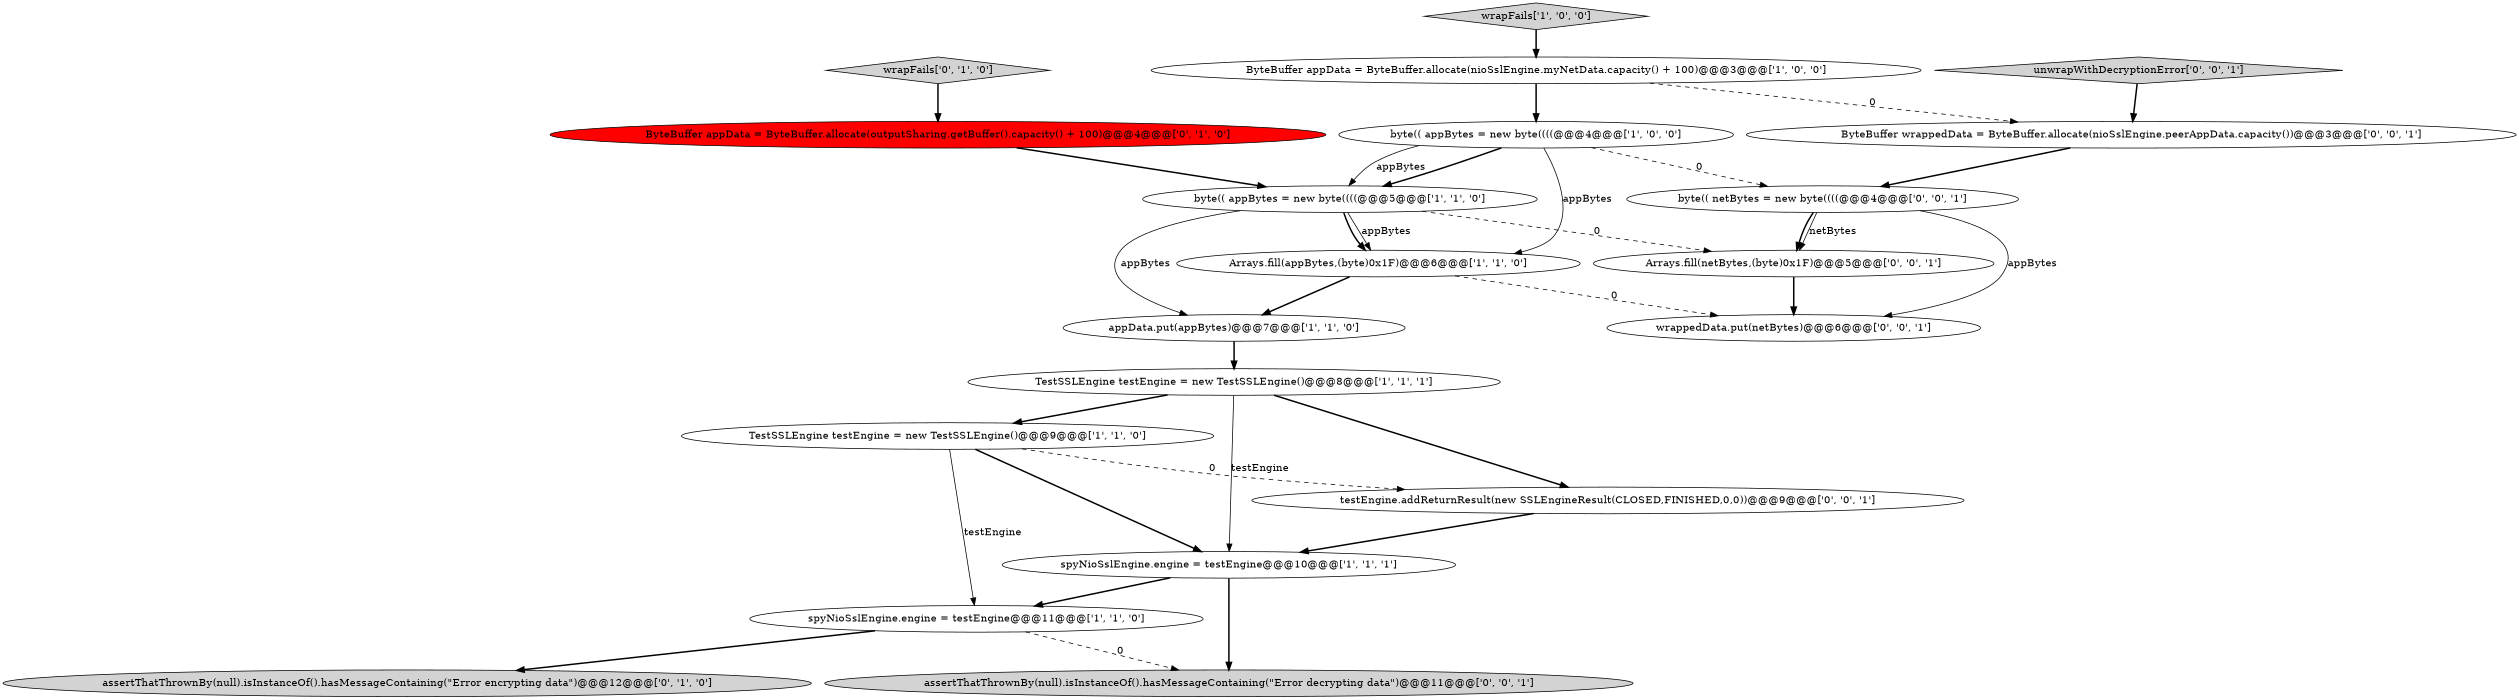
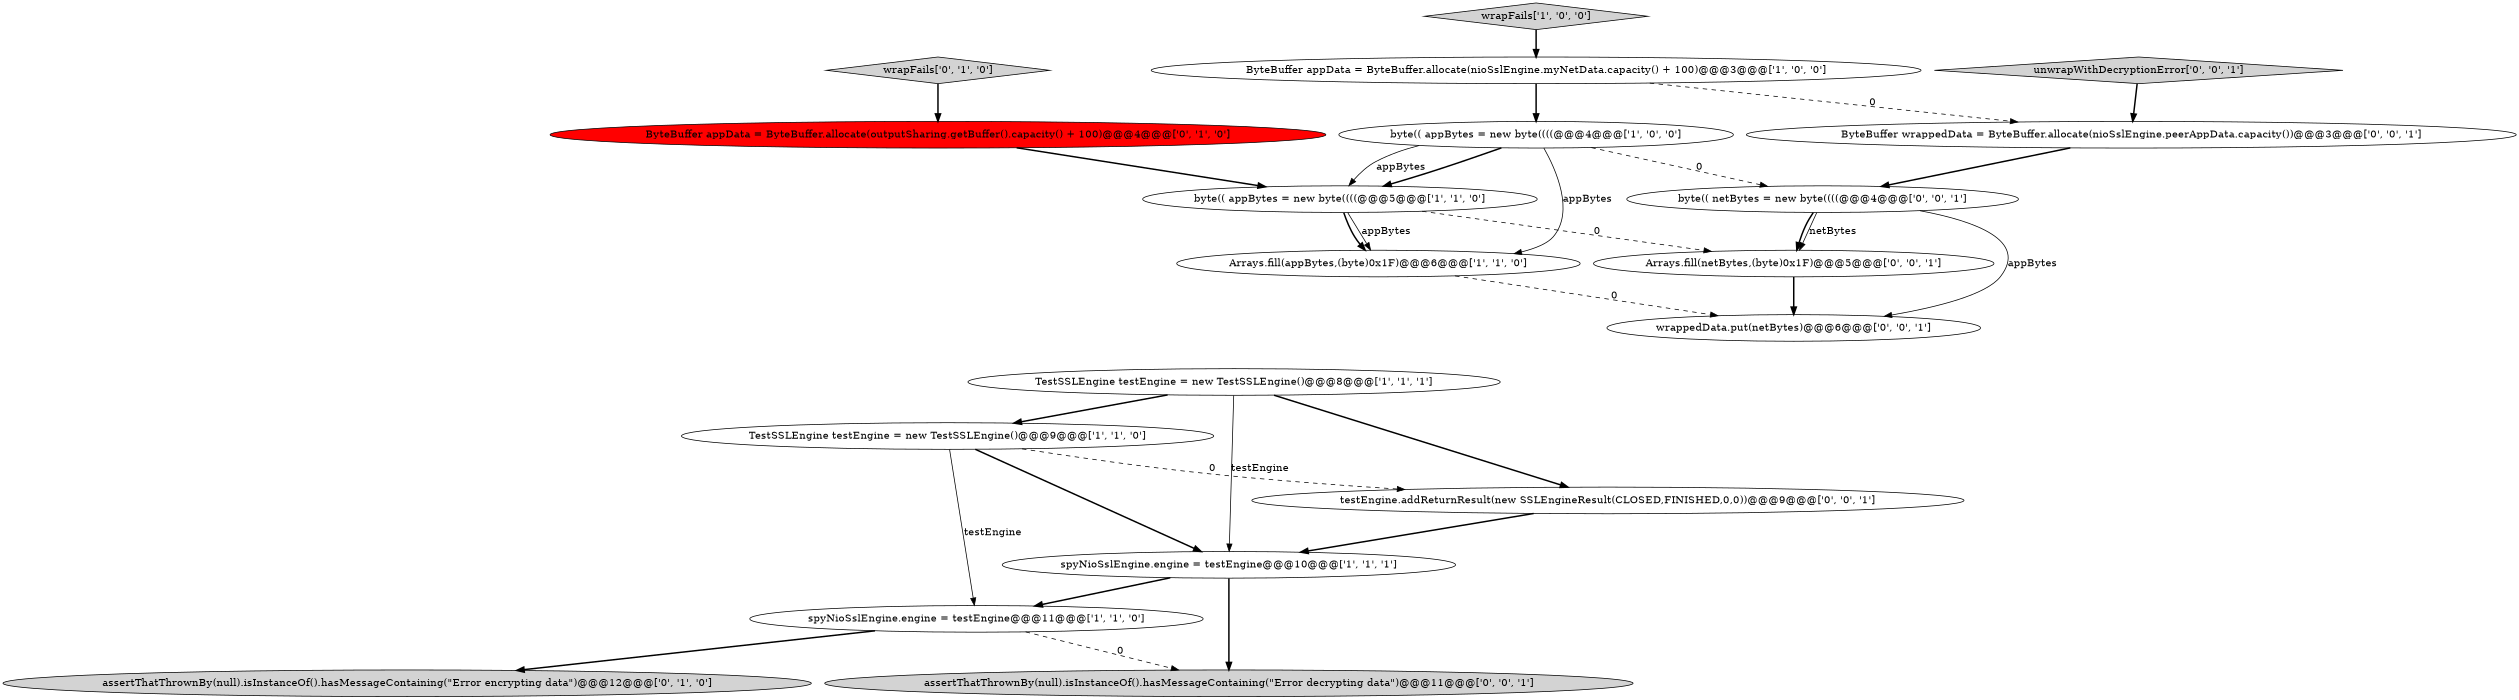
  digraph {
    node [fillcolor=white shape=ellipse style=filled]
    edge [style=bold]
    n1 [label="TestSSLEngine testEngine = new TestSSLEngine()@@@8@@@['1', '1', '1']"]
    n2 [label="TestSSLEngine testEngine = new TestSSLEngine()@@@9@@@['1', '1', '0']"]
    n3 [label="spyNioSslEngine.engine = testEngine@@@10@@@['1', '1', '1']"]
    n4 [label="testEngine.addReturnResult(new SSLEngineResult(CLOSED,FINISHED,0,0))@@@9@@@['0', '0', '1']"]
    n5 [label="spyNioSslEngine.engine = testEngine@@@11@@@['1', '1', '0']"]
    n6 [fillcolor=lightgray label="assertThatThrownBy(null).isInstanceOf().hasMessageContaining(\"Error decrypting data\")@@@11@@@['0', '0', '1']"]
-   n7 [label="appData.put(appBytes)@@@7@@@['1', '1', '0']"]
    n8 [fillcolor=lightgray label="wrapFails['0', '1', '0']" shape=diamond]
    n9 [fillcolor=red label="ByteBuffer appData = ByteBuffer.allocate(outputSharing.getBuffer().capacity() + 100)@@@4@@@['0', '1', '0']"]
    n10 [label="byte(( appBytes = new byte((((@@@5@@@['1', '1', '0']"]
    n11 [fillcolor=lightgray label="wrapFails['1', '0', '0']" shape=diamond]
    n12 [label="ByteBuffer appData = ByteBuffer.allocate(nioSslEngine.myNetData.capacity() + 100)@@@3@@@['1', '0', '0']"]
    n13 [label="ByteBuffer wrappedData = ByteBuffer.allocate(nioSslEngine.peerAppData.capacity())@@@3@@@['0', '0', '1']"]
    n14 [label="byte(( appBytes = new byte((((@@@4@@@['1', '0', '0']"]
    n15 [label="Arrays.fill(netBytes,(byte)0x1F)@@@5@@@['0', '0', '1']"]
    n16 [label="wrappedData.put(netBytes)@@@6@@@['0', '0', '1']"]
    n17 [label="byte(( netBytes = new byte((((@@@4@@@['0', '0', '1']"]
    n18 [label="Arrays.fill(appBytes,(byte)0x1F)@@@6@@@['1', '1', '0']"]
    n19 [fillcolor=lightgray label="assertThatThrownBy(null).isInstanceOf().hasMessageContaining(\"Error encrypting data\")@@@12@@@['0', '1', '0']"]
    n20 [fillcolor=lightgray label="unwrapWithDecryptionError['0', '0', '1']" shape=diamond]
    n1 -> n2
    n1 -> n3 [label=testEngine style=solid]
    n1 -> n4
    n2 -> n3
    n2 -> n4 [label=0 style=dashed]
    n2 -> n5 [label=testEngine style=solid]
    n3 -> n5
    n3 -> n6
    n4 -> n3
    n5 -> n6 [label=0 style=dashed]
    n5 -> n19
-   n7 -> n1
    n8 -> n9
    n9 -> n10
-   n10 -> n7 [label=appBytes style=solid]
    n10 -> n15 [label=0 style=dashed]
    n10 -> n18 [label=appBytes style=solid]
    n10 -> n18
    n11 -> n12
    n12 -> n13 [label=0 style=dashed]
    n12 -> n14
    n13 -> n17
    n14 -> n10
    n14 -> n10 [label=appBytes style=solid]
    n14 -> n17 [label=0 style=dashed]
    n14 -> n18 [label=appBytes style=solid]
    n15 -> n16
    n17 -> n15
    n17 -> n15 [label=netBytes style=solid]
    n17 -> n16 [label=appBytes style=solid]
-   n18 -> n7
    n18 -> n16 [label=0 style=dashed]
    n20 -> n13
  }
